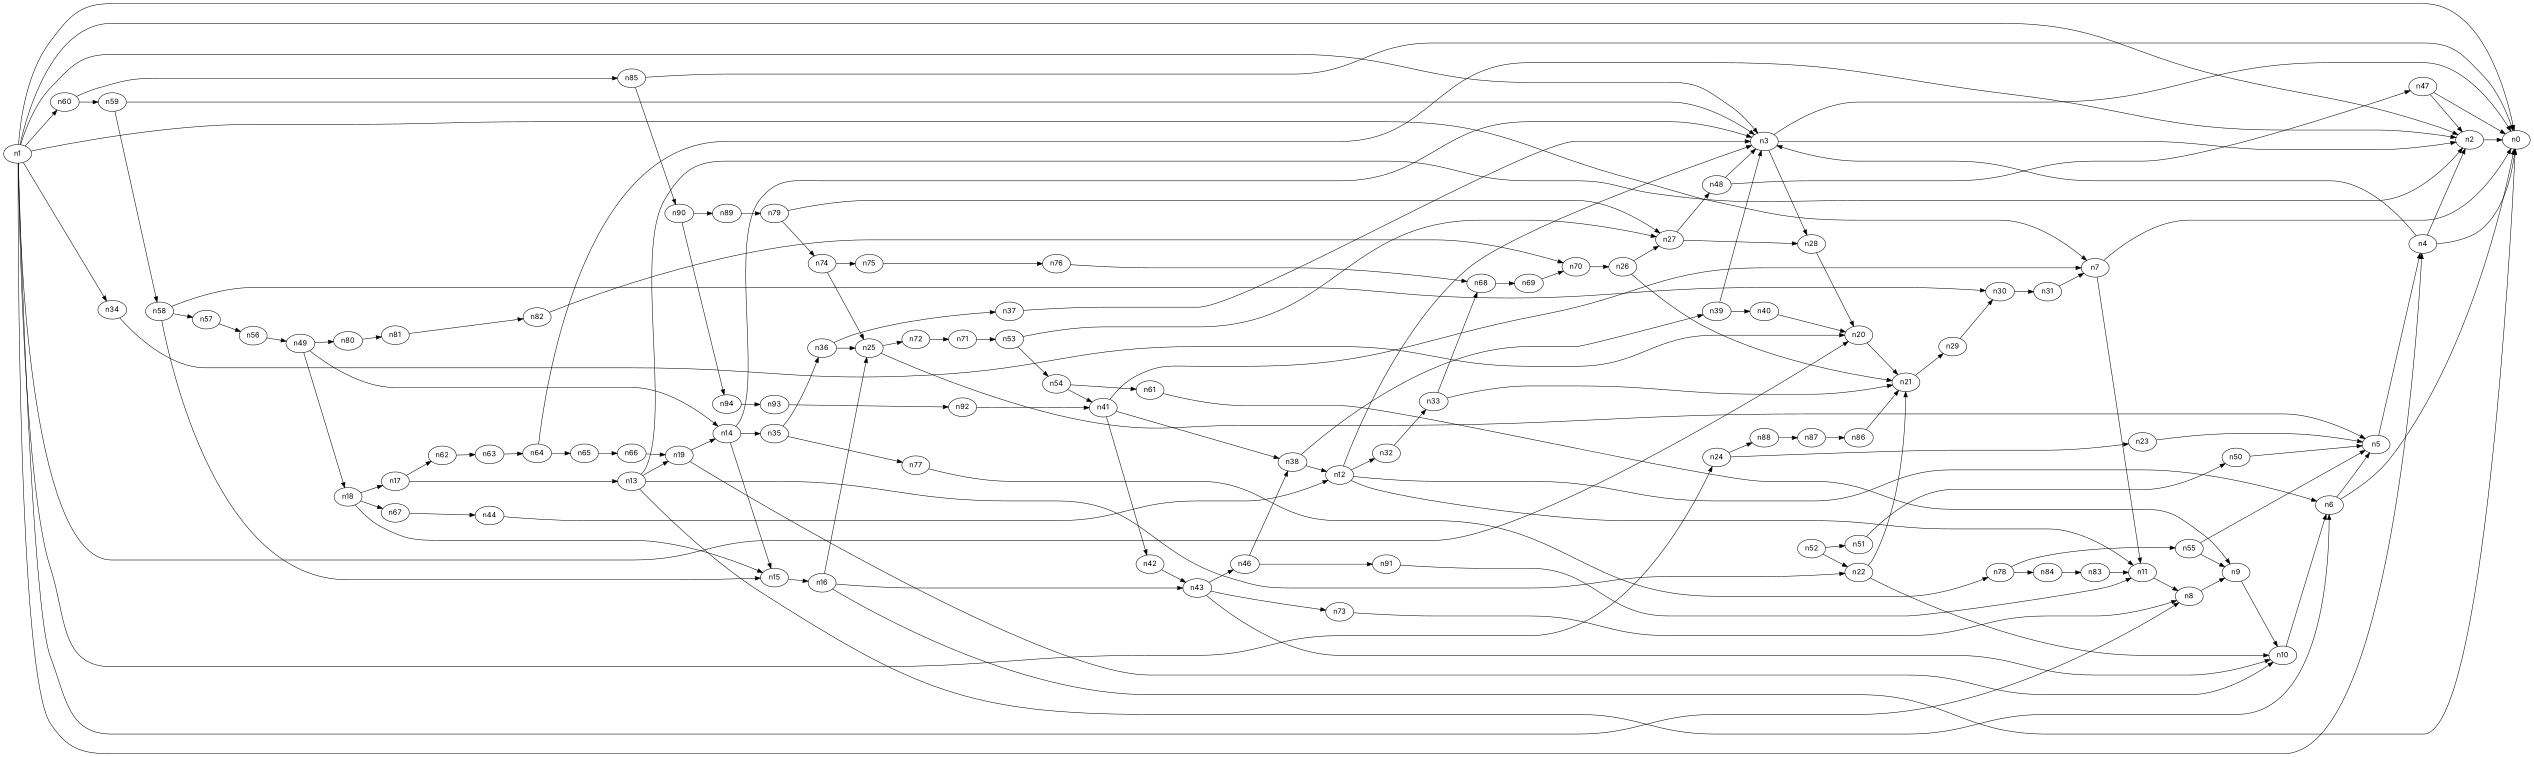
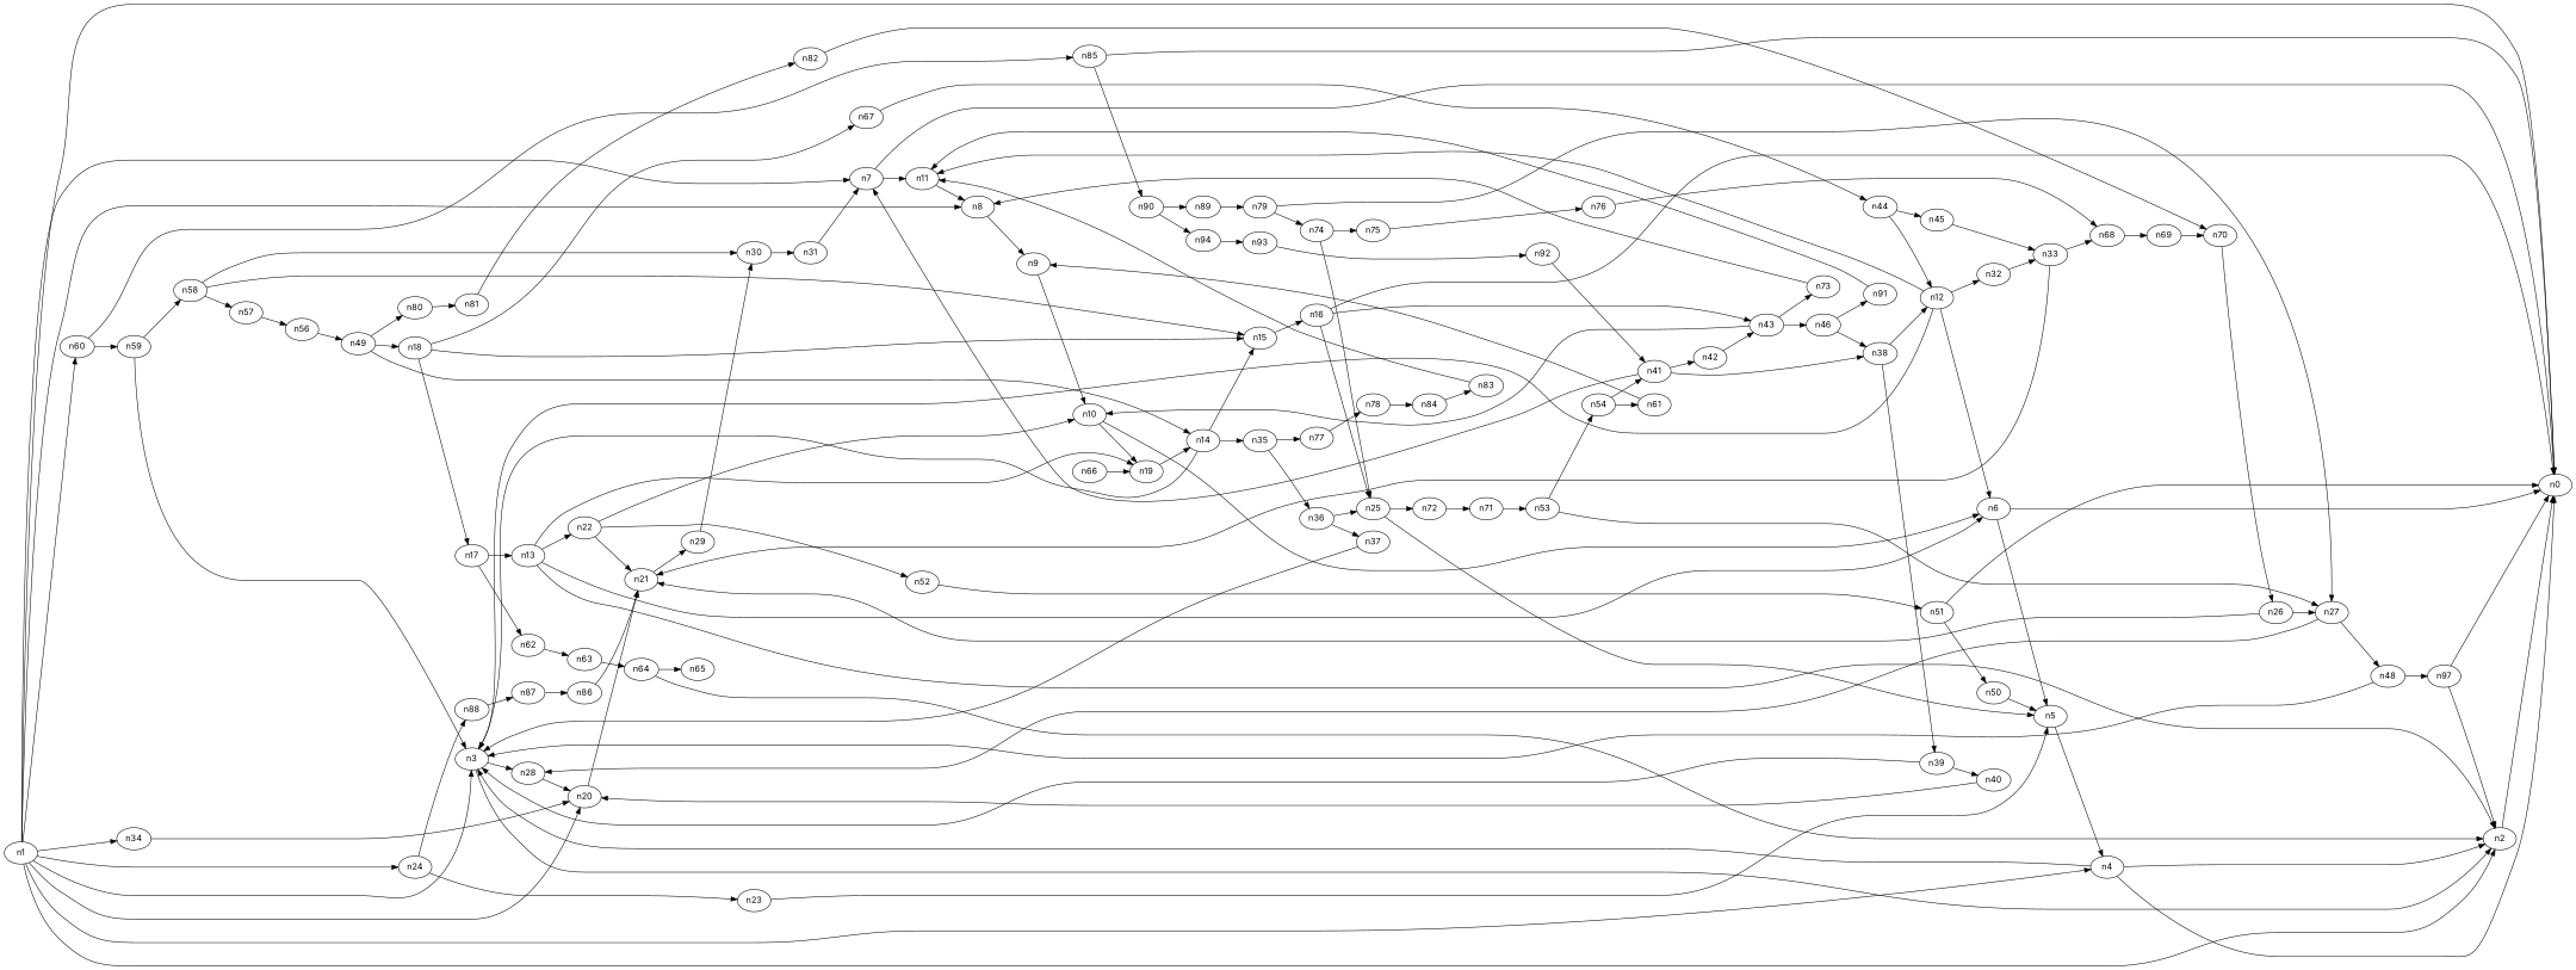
  digraph {
    fontname=Inter
    rankdir=LR
    node [fontname=Inter]
    edge [fontname=Inter]
    n1
    n0
    n2
    n3
    n4
    n7
    n8
    n20
    n24
    n34
    n60
    n28
    n11
    n9
    n21
    n23
    n88
    n59
    n85
    n10
    n29
    n5
    n87
    n58
    n90
    n6
    n12
    n32
    n33
    n68
    n13
    n19
    n22
    n14
    n52
    n15
    n35
    n51
    n16
    n36
    n77
    n25
    n43
    n37
    n78
    n72
    n46
    n73
    n71
    n38
    n91
    n17
    n62
    n63
    n64
    n18
    n67
    n44
+   n45
    n30
    n31
    n50
    n86
    n53
    n26
    n27
    n48
-   n47
+   n47 [label=n97]
    n69
    n70
-   n55
    n84
    n39
    n40
    n41
    n42
    n49
    n80
    n81
    n82
    n54
    n61
    n56
    n57
    n89
    n94
    n65
    n66
    n74
    n75
    n76
    n83
    n79
    n93
    n92
    n1 -> n0
    n1 -> n2
    n1 -> n3
    n1 -> n4
    n1 -> n7
    n1 -> n8
    n1 -> n20
    n1 -> n24
    n1 -> n34
    n1 -> n60
    n2 -> n0
-   n3 -> n0
+   n51 -> n0
    n3 -> n2
    n3 -> n28
    n4 -> n0
    n4 -> n2
    n4 -> n3
    n7 -> n0
    n7 -> n11
    n8 -> n9
    n20 -> n21
    n24 -> n23
    n24 -> n88
    n34 -> n20
    n60 -> n59
    n60 -> n85
    n28 -> n20
    n11 -> n8
    n9 -> n10
    n21 -> n29
    n23 -> n5
    n88 -> n87
    n59 -> n3
    n59 -> n58
    n85 -> n0
    n85 -> n90
    n10 -> n6
    n29 -> n30
    n5 -> n4
    n87 -> n86
    n58 -> n15
    n58 -> n30
    n58 -> n57
    n90 -> n89
    n90 -> n94
    n6 -> n0
    n6 -> n5
    n12 -> n3
    n12 -> n11
    n12 -> n6
    n12 -> n32
    n32 -> n33
    n33 -> n21
    n33 -> n68
    n68 -> n69
    n13 -> n2
    n13 -> n6
    n13 -> n19
    n13 -> n22
-   n19 -> n10
+   n10 -> n19
    n19 -> n14
    n22 -> n21
    n22 -> n10
-   n52 -> n22
+   n22 -> n52
    n14 -> n3
    n14 -> n15
    n14 -> n35
    n52 -> n51
    n15 -> n16
    n35 -> n36
    n35 -> n77
    n51 -> n50
    n16 -> n0
    n16 -> n25
    n16 -> n43
    n36 -> n25
    n36 -> n37
    n77 -> n78
    n25 -> n5
    n25 -> n72
    n43 -> n10
    n43 -> n46
    n43 -> n73
    n37 -> n3
-   n78 -> n55
    n78 -> n84
    n72 -> n71
    n46 -> n38
    n46 -> n91
    n73 -> n8
    n71 -> n53
    n38 -> n12
    n38 -> n39
    n91 -> n11
    n17 -> n13
    n17 -> n62
    n62 -> n63
    n63 -> n64
    n64 -> n2
    n64 -> n65
    n18 -> n15
    n18 -> n17
    n18 -> n67
    n67 -> n44
    n44 -> n12
+   n44 -> n45
+   n45 -> n33
    n30 -> n31
    n31 -> n7
    n50 -> n5
    n86 -> n21
    n53 -> n27
    n53 -> n54
    n26 -> n21
    n26 -> n27
    n27 -> n28
    n27 -> n48
    n48 -> n3
    n48 -> n47
    n47 -> n0
    n47 -> n2
    n69 -> n70
    n70 -> n26
-   n55 -> n9
-   n55 -> n5
    n84 -> n83
    n39 -> n3
    n39 -> n40
    n40 -> n20
    n41 -> n7
    n41 -> n38
    n41 -> n42
    n42 -> n43
    n49 -> n14
    n49 -> n18
    n49 -> n80
    n80 -> n81
    n81 -> n82
    n82 -> n70
    n54 -> n41
    n54 -> n61
    n61 -> n9
    n56 -> n49
    n57 -> n56
    n89 -> n79
    n94 -> n93
-   n65 -> n66
    n66 -> n19
    n74 -> n25
    n74 -> n75
    n75 -> n76
    n76 -> n68
    n83 -> n11
    n79 -> n27
    n79 -> n74
    n93 -> n92
    n92 -> n41
  }
